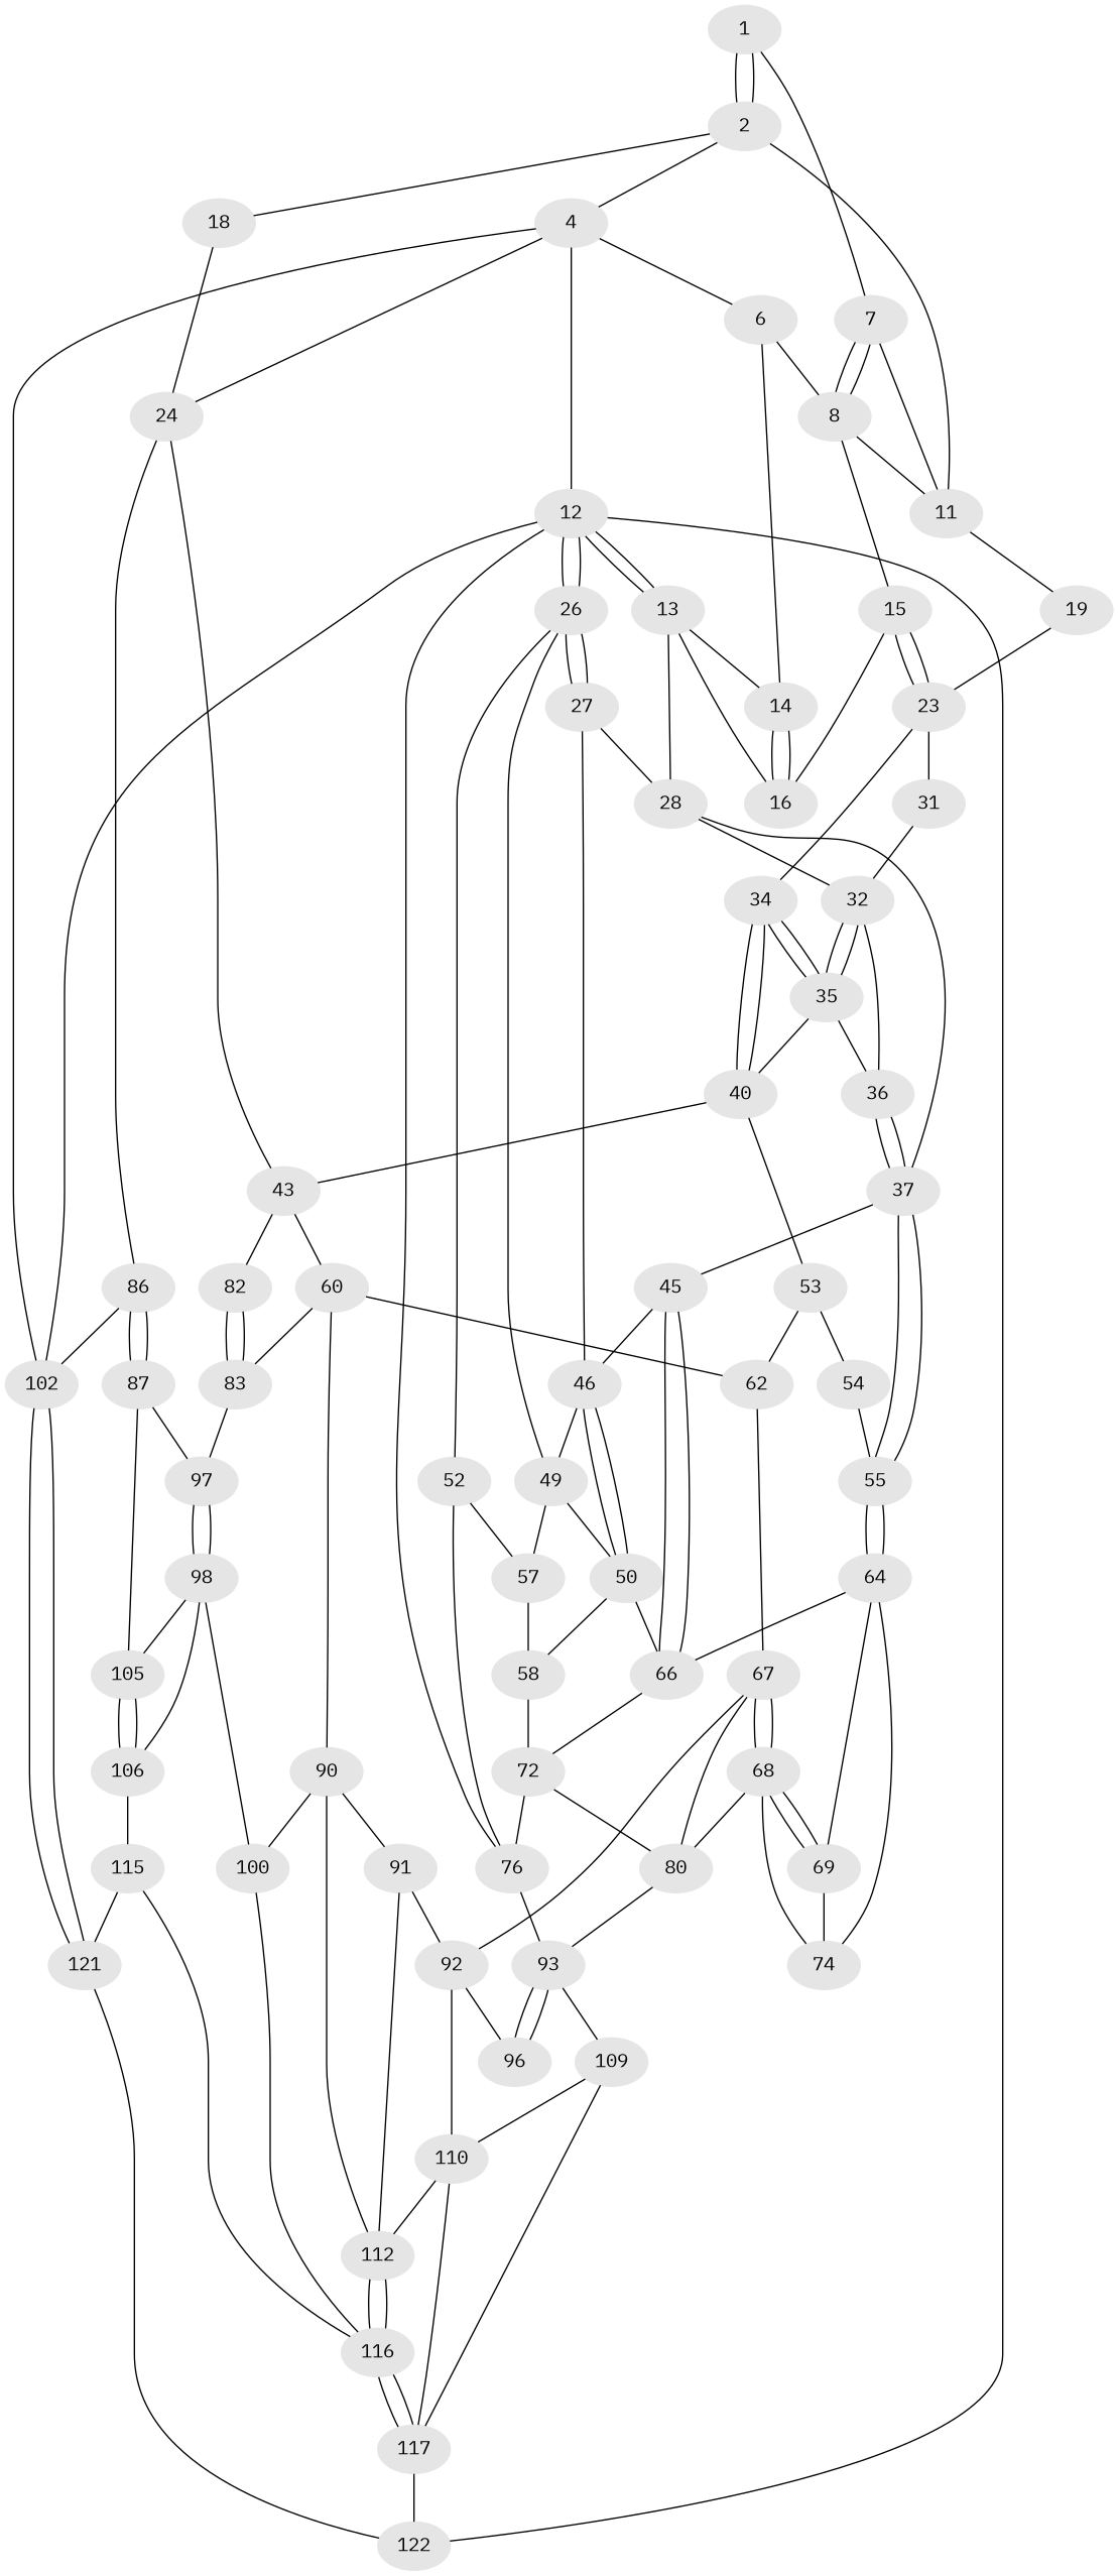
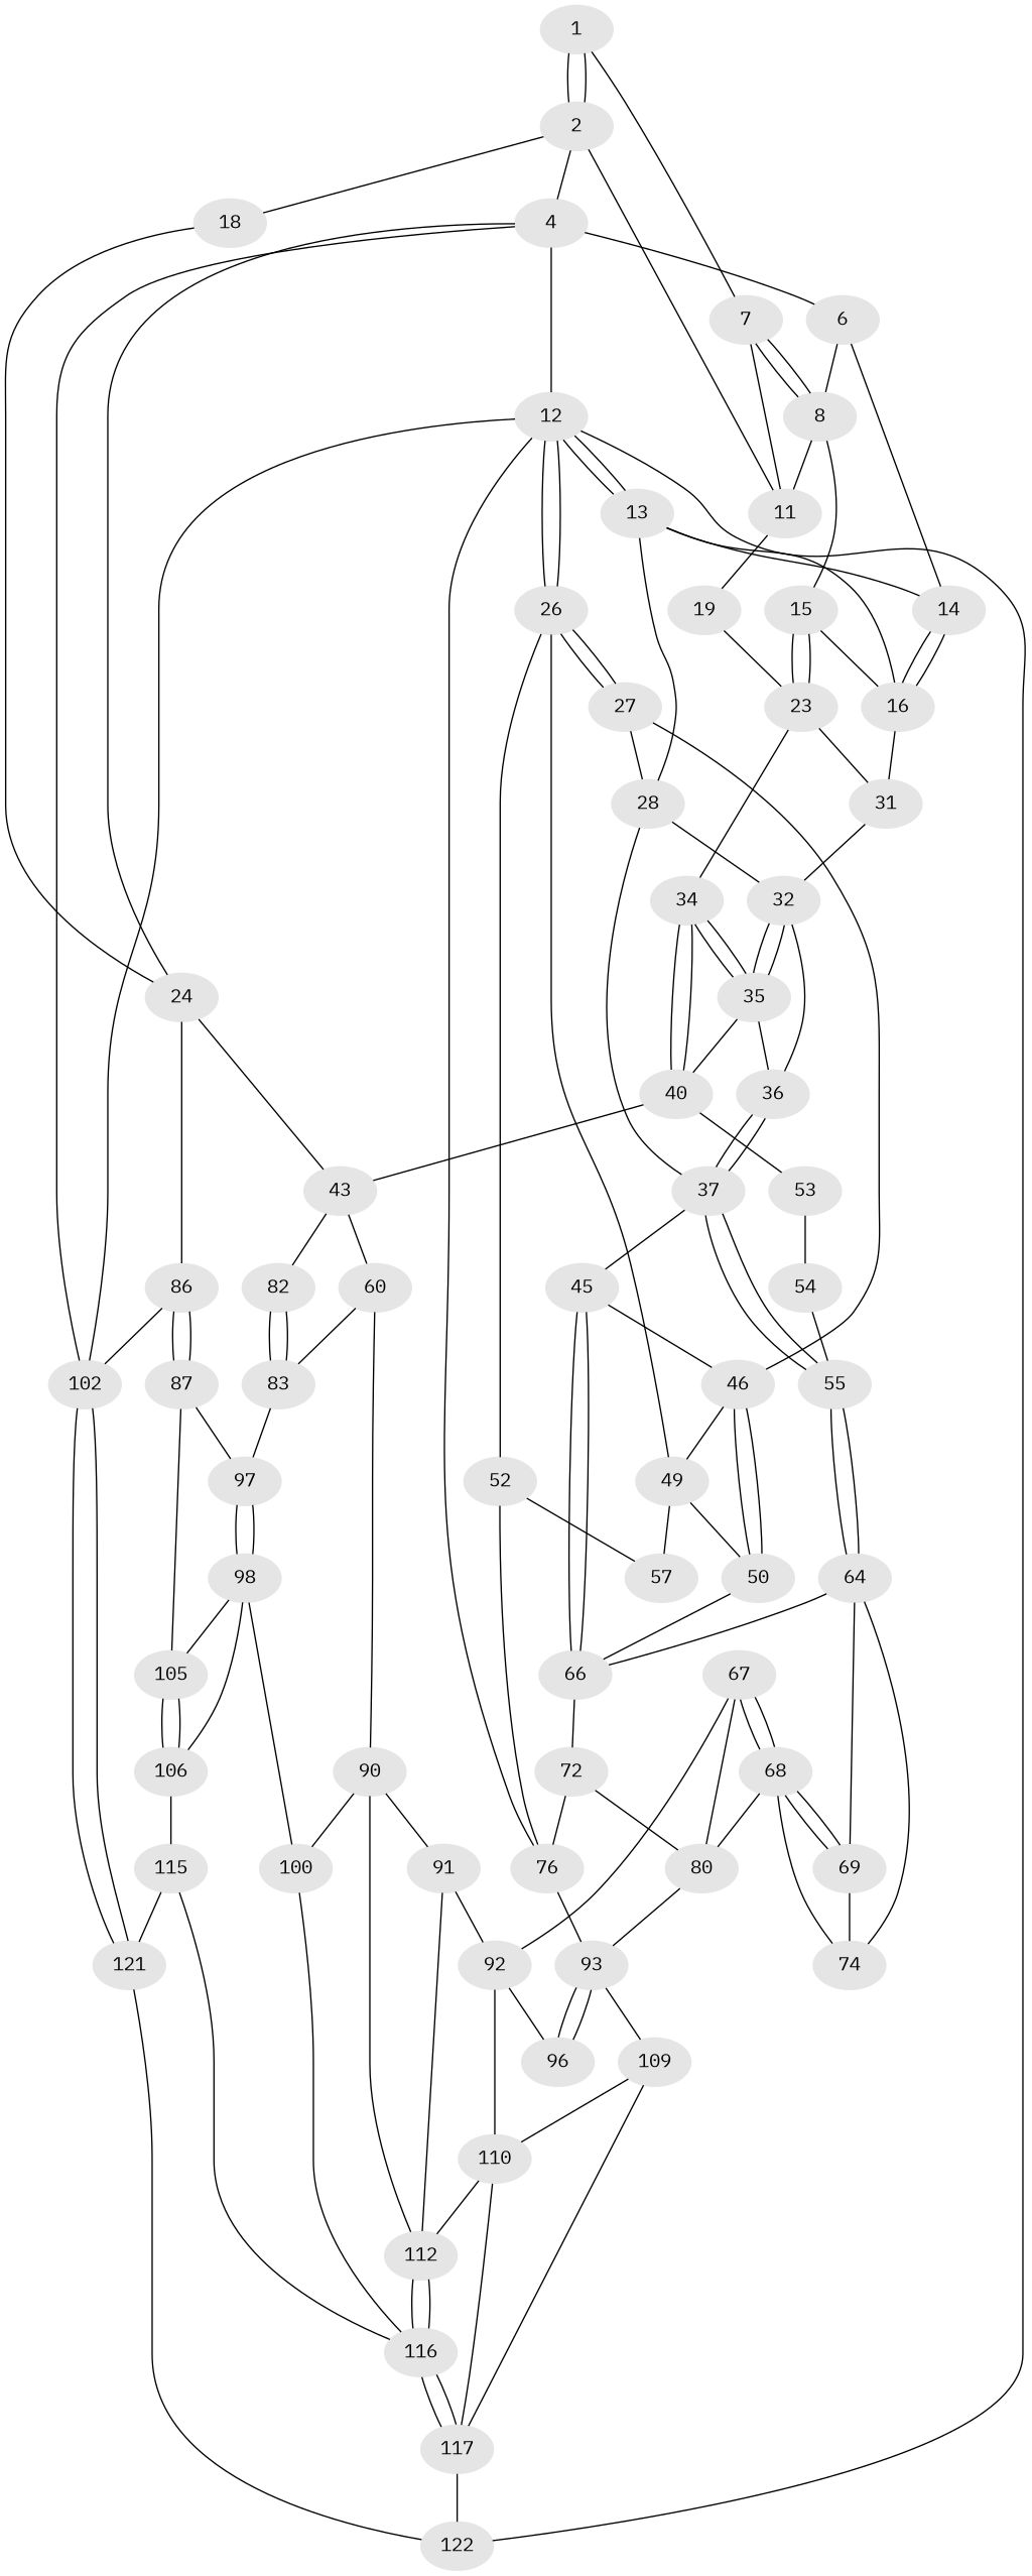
  graph {
    fontname="IBM Plex Mono"
    node [color=gray90 fontname="IBM Plex Mono" style=filled]
    edge [fontname="IBM Plex Mono"]
    2 [super="+3"]
    1
    7
    4 [super="+5"]
    11 [super="+17"]
    18 [super="+25"]
    8 [super="+9"]
    6 [super="+10"]
    12 [super="+77"]
    24 [super="+42"]
    102 [super="+103"]
    19 [super="+22"]
    14
    13 [super="+21"]
    26 [super="+48"]
    76 [super="+88"]
    122
    43 [super="+44"]
    86
    121
    15
    16 [super="+20"]
    23 [super="+30"]
    28 [super="+29"]
    27
    49 [super="+52"]
    n27 [label=52 super="+75"]
    93 [super="+94"]
    31
    32 [super="+33"]
    37 [super="+38"]
    34
    35 [super="+39"]
    40 [super="+41"]
    60 [super="+61"]
    82
    87 [super="+104"]
    46 [super="+47"]
    50 [super="+51"]
    57 [super="+59"]
    36
    45
    55
    53 [super="+63"]
    66 [super="+71"]
    64 [super="+65"]
    54
-   62
    83 [super="+84"]
    90 [super="+101"]
    72 [super="+73"]
-   58
    67 [super="+89"]
    69 [super="+70"]
    74 [super="+78"]
    80 [super="+81"]
    97
    91
    100
    112 [super="+113"]
    68 [super="+79"]
    92 [super="+95"]
    96
    110 [super="+114"]
    109 [super="+111"]
    98 [super="+99"]
    105
    106 [super="+107"]
    116 [super="+118"]
    117 [super="+120"]
    115 [super="+119"]
    2 -- 4
    2 -- 11
    2 -- 18
    1 -- 2
    1 -- 2
    1 -- 7
    7 -- 11
    7 -- 8
    7 -- 8
    4 -- 6
    4 -- 12
    4 -- 24
    4 -- 102
    11 -- 19
    18 -- 24
    8 -- 11
    8 -- 15
    6 -- 8
    6 -- 14
    12 -- 102
    12 -- 13
    12 -- 13
    12 -- 26
    12 -- 26
    12 -- 76
    12 -- 122
    24 -- 43
    24 -- 86
    102 -- 121
    102 -- 121
    19 -- 23
    14 -- 16
    14 -- 16
    13 -- 14
    13 -- 16
    13 -- 28
    26 -- 27
    26 -- 27
    26 -- 49
    26 -- n27
    76 -- 93
    43 -- 60
    43 -- 82
    86 -- 102
    86 -- 87
    86 -- 87
    121 -- 122
    15 -- 16
    15 -- 23
    15 -- 23
+   16 -- 31
    23 -- 31
    23 -- 34
    28 -- 32
    28 -- 37
    27 -- 28
    27 -- 46
    49 -- 50
    49 -- 57
    n27 -- 76
    n27 -- 57 [weight=2]
    93 -- 96
    93 -- 96
    93 -- 109
    31 -- 32
    32 -- 35
    32 -- 35
    32 -- 36
    37 -- 45
    37 -- 55
    37 -- 55
    34 -- 35
    34 -- 35
    34 -- 40
    34 -- 40
    35 -- 40
    35 -- 36
    40 -- 43
    40 -- 53
-   60 -- 62
    60 -- 83
    60 -- 90
    82 -- 83
    82 -- 83
    87 -- 97
    87 -- 105
    46 -- 49
    46 -- 50
    46 -- 50
    50 -- 66
-   50 -- 58
-   57 -- 58
    36 -- 37
    36 -- 37
    45 -- 46
    45 -- 66
    45 -- 66
    55 -- 64
    55 -- 64
    53 -- 54 [weight=2]
-   53 -- 62
    66 -- 72
    64 -- 66
    64 -- 69
    64 -- 74
    54 -- 55
-   62 -- 67
    83 -- 97
    90 -- 91
    90 -- 100
    90 -- 112
    72 -- 76
    72 -- 80
-   58 -- 72
    67 -- 80
    67 -- 68
    67 -- 68
    67 -- 92
    69 -- 74 [weight=2]
    80 -- 93
    97 -- 98
    97 -- 98
    91 -- 112
    91 -- 92
    100 -- 116
    112 -- 116
    112 -- 116
    68 -- 69
    68 -- 69
    68 -- 74
    68 -- 80
    92 -- 96
    92 -- 110
    110 -- 112
    110 -- 117
    109 -- 110
    109 -- 117
    98 -- 100
    98 -- 105
    98 -- 106
    105 -- 106
    105 -- 106
    106 -- 115
    116 -- 117
    116 -- 117
    117 -- 122
    115 -- 121
    115 -- 116
  }
